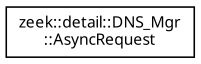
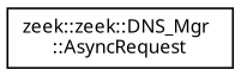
  digraph {
    rankdir=LR
    fontname="Noto Sans"
-   n1 [color=black fillcolor=white fontname="Noto Sans" fontsize=10 height=0.2 label="zeek::detail::DNS_Mgr\l::AsyncRequest" shape=record style=filled width=0.4]
+   n1 [color=black fillcolor=white fontname="Noto Sans" fontsize=10 height=0.2 label="zeek::zeek::DNS_Mgr\l::AsyncRequest" shape=record style=filled width=0.4]
  }
